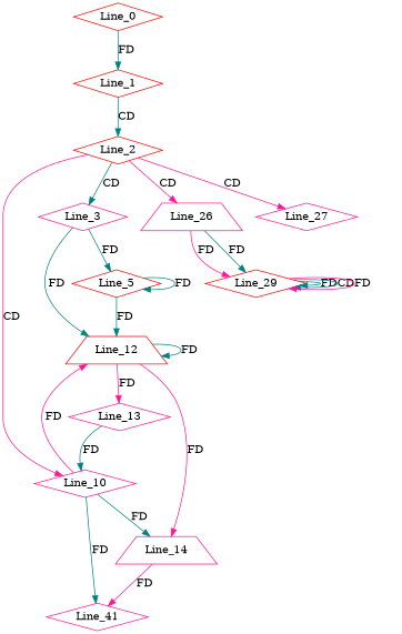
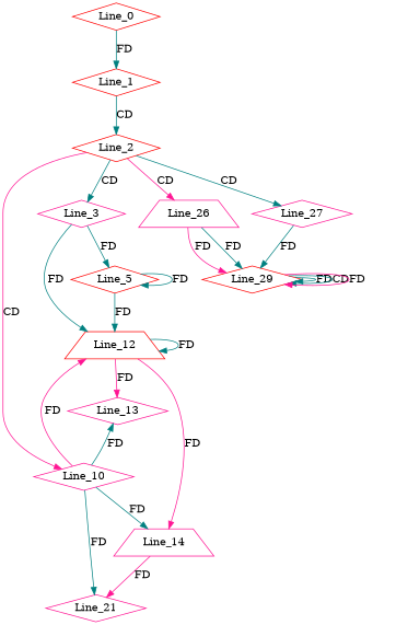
  digraph {
    node [color=deeppink shape=diamond]
    edge [color=teal]
    Line_0 [color=red]
    Line_1 [color=red]
    Line_2 [color=red]
    Line_3
    Line_10
    Line_26 [shape=trapezium]
    Line_27
    Line_5 [color=red]
    Line_12 [color=red shape=trapezium]
    Line_13
    Line_14 [shape=trapezium]
-   Line_21 [label=Line_41]
+   Line_21
    Line_29 [color=red]
    Line_0 -> Line_1 [label=FD]
    Line_1 -> Line_2 [label=CD]
    Line_2 -> Line_3 [label=CD]
    Line_2 -> Line_10 [color=deeppink label=CD]
    Line_2 -> Line_26 [color=deeppink label=CD]
-   Line_2 -> Line_27 [color=deeppink label=CD]
+   Line_2 -> Line_27 [label=CD]
    Line_3 -> Line_5 [label=FD]
    Line_3 -> Line_12 [label=FD]
    Line_10 -> Line_12 [color=deeppink label=FD]
-   Line_13 -> Line_10 [label=FD]
+   Line_10 -> Line_13 [label=FD]
    Line_10 -> Line_14 [label=FD]
    Line_10 -> Line_21 [label=FD]
    Line_26 -> Line_29 [color=deeppink label=FD]
    Line_26 -> Line_29 [label=FD]
+   Line_27 -> Line_29 [label=FD]
    Line_5 -> Line_5 [label=FD]
    Line_5 -> Line_12 [label=FD]
    Line_12 -> Line_12 [label=FD]
    Line_12 -> Line_13 [color=deeppink label=FD]
    Line_12 -> Line_14 [color=deeppink label=FD]
    Line_14 -> Line_21 [color=deeppink label=FD]
    Line_29 -> Line_29 [label=FD]
    Line_29 -> Line_29 [label=CD]
    Line_29 -> Line_29 [color=deeppink label=FD]
  }
